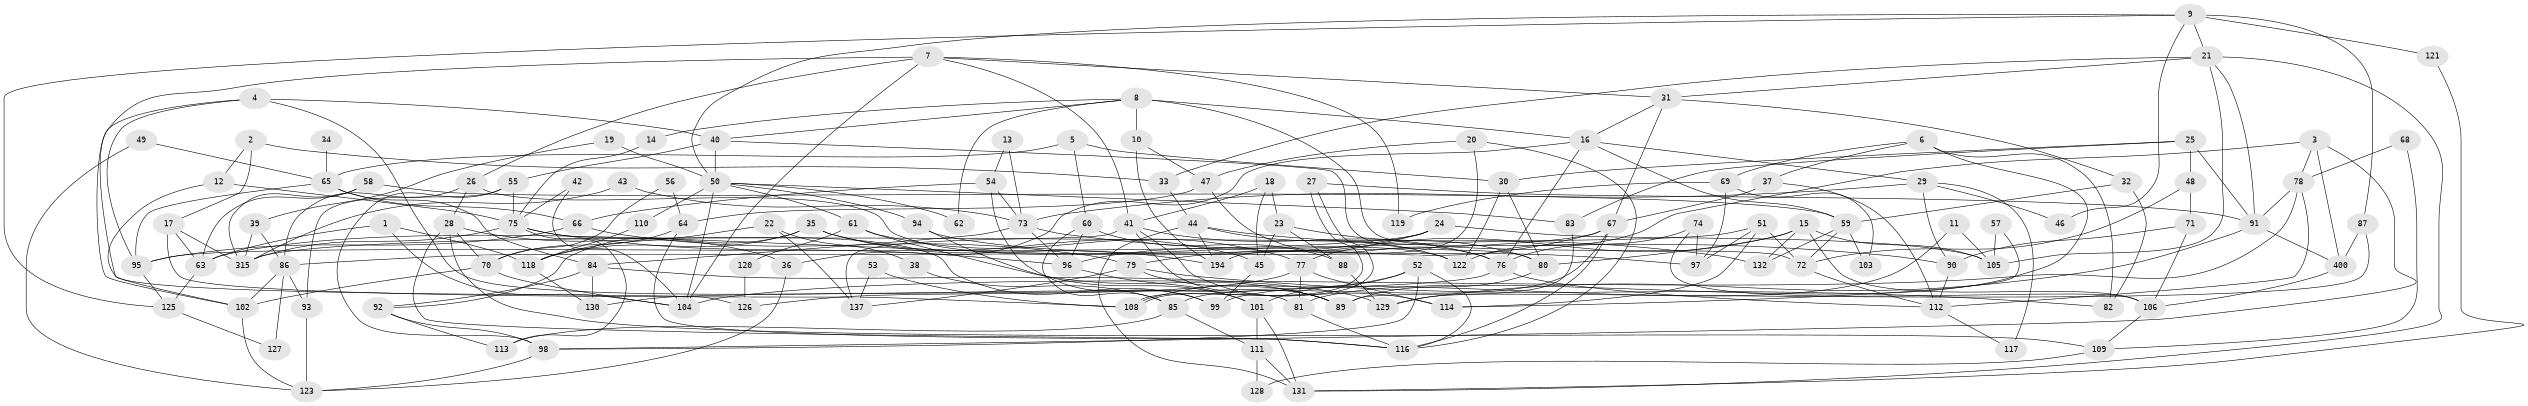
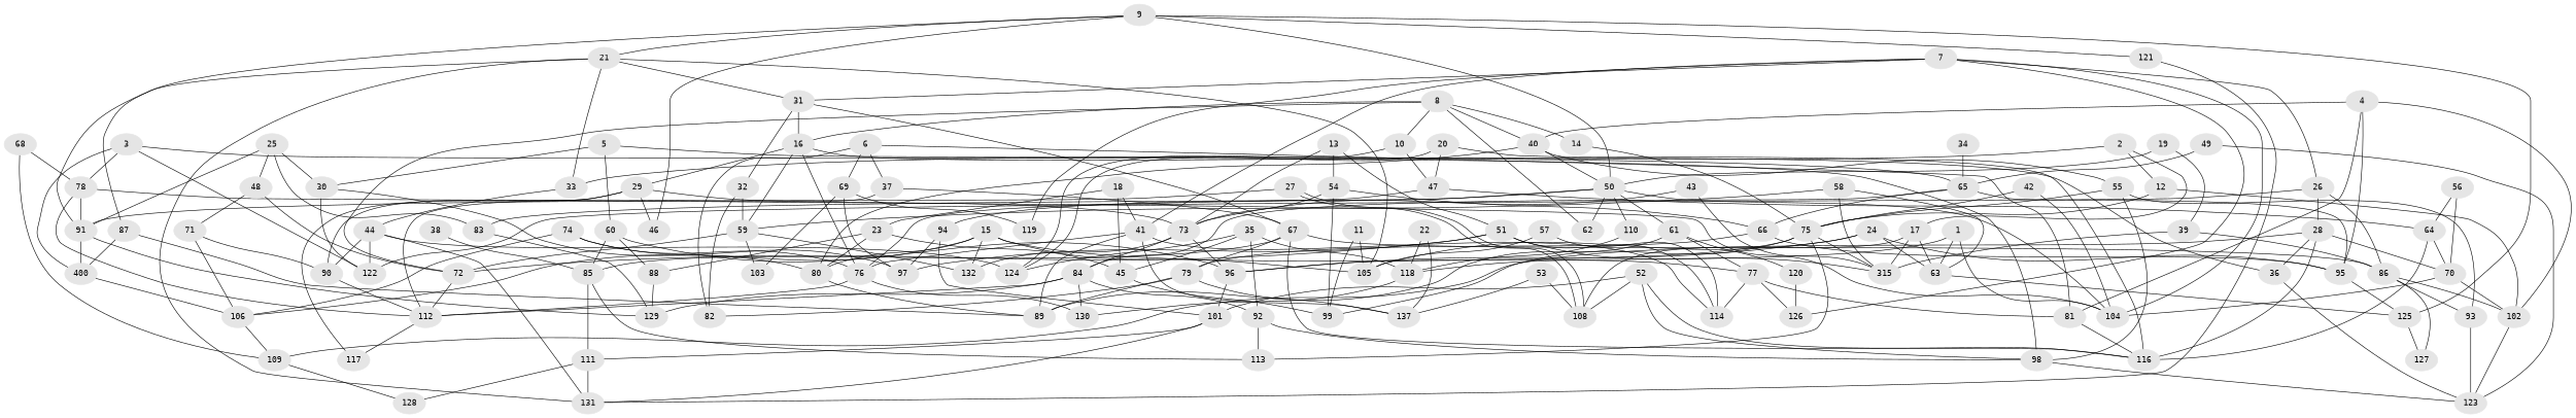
  graph {
    fontname="DejaVu Sans Mono"
    node [color=gray90 fontname="DejaVu Sans Mono" style=filled]
    edge [fontname="DejaVu Sans Mono"]
    1
    63
    104
    118
    125
    130
    2
    12
    17
    33
    102
    75
    108
    n14 [label=315]
    44
    3
    78
    98
    n19 [label=400]
    122
    91
    112
    123
    106
    4
    40
    81
    95
    50
    80
    55
    116
    5
    30
    60
    65
    34
    88
    96
    85
    6
    37
    69
    82
    67
    119
    97
    103
    7
    26
    31
    41
    126
    28
    86
    16
    32
    76
    n59 [label=137]
    89
    114
    8
    10
    14
    62
    72
    47
-   124 [label=194]
+   124
    29
    36
    59
    9
    21
    46
    87
    121
    105
    131
    83
    61
    94
    110
    127
    64
    11
    99
    113
    13
    51
    54
    73
    66
    132
    84
    15
    77
    109
    90
    117
    18
    23
    45
    19
    39
    20
    129
    22
    38
    24
    101
    25
    48
    71
    70
    93
    27
    128
    79
    35
    92
    111
    68
    42
    43
    49
    120
    52
    53
    56
    57
    58
    74
    1 -- 63
    1 -- 104
    1 -- 118
    63 -- 125
    118 -- 130
    125 -- 127
    2 -- 12
    2 -- 17
    2 -- 33
    12 -- 102
    12 -- 75
    17 -- 63
    17 -- 108
    17 -- n14
    33 -- 44
    102 -- 123
    75 -- n14
    75 -- 96
    75 -- 99
    75 -- 113
    44 -- 122
    44 -- 124
    44 -- 131
    44 -- 90
    3 -- 78
    3 -- 98
    3 -- n19
    3 -- 122
    78 -- 104
    78 -- 91
    78 -- 112
    98 -- 123
    n19 -- 106
    91 -- n19
    91 -- 129
    112 -- 117
    106 -- 109
    4 -- 102
    4 -- 40
    4 -- 81
    4 -- 95
    40 -- 50
    40 -- 80
    40 -- 55
    81 -- 116
    95 -- 125
    50 -- 104
    50 -- 62
    50 -- 83
    50 -- 61
    50 -- 94
    50 -- 110
    80 -- 89
    55 -- 75
    55 -- 98
    55 -- 93
    5 -- 30
    5 -- 60
    5 -- 65
    30 -- 122
    30 -- 80
    60 -- 88
    60 -- 96
    60 -- 85
    65 -- 95
    65 -- 66
    65 -- 84
    34 -- 65
    88 -- 129
    96 -- 101
    85 -- 113
    85 -- 111
    6 -- 81
    6 -- 37
    6 -- 69
    6 -- 82
    37 -- 112
    37 -- 67
    69 -- 119
    69 -- 97
    69 -- 103
    67 -- 116
    67 -- 85
    67 -- 86
    67 -- 79
    7 -- 104
    7 -- 119
    7 -- 26
    7 -- 31
    7 -- 41
    7 -- 126
    26 -- 122
    26 -- 28
    26 -- 86
    31 -- 67
    31 -- 16
    31 -- 32
    41 -- 76
    41 -- n59
    41 -- 89
    41 -- 114
    28 -- 116
    28 -- 36
    28 -- 109
    28 -- 70
    86 -- 102
    86 -- 127
    86 -- 93
    16 -- 76
    16 -- 29
    16 -- 36
    16 -- 59
    32 -- 82
    32 -- 59
    76 -- 130
    76 -- 112
    8 -- 40
    8 -- 16
    8 -- 10
    8 -- 14
    8 -- 62
    8 -- 72
    10 -- 47
    10 -- 124
    14 -- 75
    72 -- 112
    47 -- 76
    47 -- 64
    29 -- 46
    29 -- 73
    29 -- 90
    29 -- 117
    36 -- 123
    59 -- 103
    59 -- 72
    59 -- 132
    9 -- 125
    9 -- 50
    9 -- 21
    9 -- 46
    9 -- 87
    9 -- 121
    21 -- 33
    21 -- 91
    21 -- 31
    21 -- 105
    21 -- 131
    87 -- n19
    87 -- 89
    121 -- 131
    83 -- 129
    61 -- 89
    61 -- 77
    61 -- 120
    94 -- 97
    94 -- 101
    110 -- 118
    64 -- 116
    64 -- 70
    11 -- 105
    11 -- 99
+   13 -- 51
    13 -- 54
    13 -- 73
    51 -- n14
    51 -- 97
    51 -- 114
    51 -- 72
    54 -- 99
    54 -- 73
    54 -- 66
    73 -- 96
    73 -- 132
    73 -- 84
    66 -- 95
    66 -- 79
    84 -- 130
+   84 -- 112
    84 -- 129
    84 -- 92
    15 -- 106
    15 -- 80
    15 -- 105
    15 -- 132
    15 -- 77
    77 -- 81
    77 -- 126
    77 -- 114
    109 -- 128
    90 -- 112
    18 -- 41
    18 -- 23
    18 -- 45
    23 -- 80
    23 -- 88
    23 -- 45
    45 -- 99
    19 -- 50
    19 -- 39
    39 -- n14
    39 -- 86
    20 -- 116
    20 -- 47
    20 -- 124
    22 -- 118
    22 -- n59
-   22 -- 38
    38 -- 85
    24 -- 63
    24 -- 95
    24 -- 96
    24 -- 105
    101 -- 131
    101 -- 111
    25 -- 91
    25 -- 30
    25 -- 83
    25 -- 48
    48 -- 72
    48 -- 71
    71 -- 106
    71 -- 90
    70 -- 104
    70 -- 102
    93 -- 123
    27 -- 108
    27 -- 108
    27 -- 91
    79 -- 82
    79 -- n59
    79 -- 89
    35 -- 118
    35 -- 124
    35 -- 45
    35 -- 92
    92 -- 98
    92 -- 113
    111 -- 131
    111 -- 128
    68 -- 78
    68 -- 109
    42 -- 104
    42 -- 75
    43 -- n14
    43 -- 73
    49 -- 123
    49 -- 65
    120 -- 126
    52 -- 108
    52 -- 98
    52 -- 116
    52 -- 101
    53 -- 108
    53 -- n59
    56 -- 64
    56 -- 70
    57 -- 114
    57 -- 105
    58 -- 63
    58 -- n14
    58 -- 59
    74 -- 106
    74 -- 97
    74 -- 76
  }
